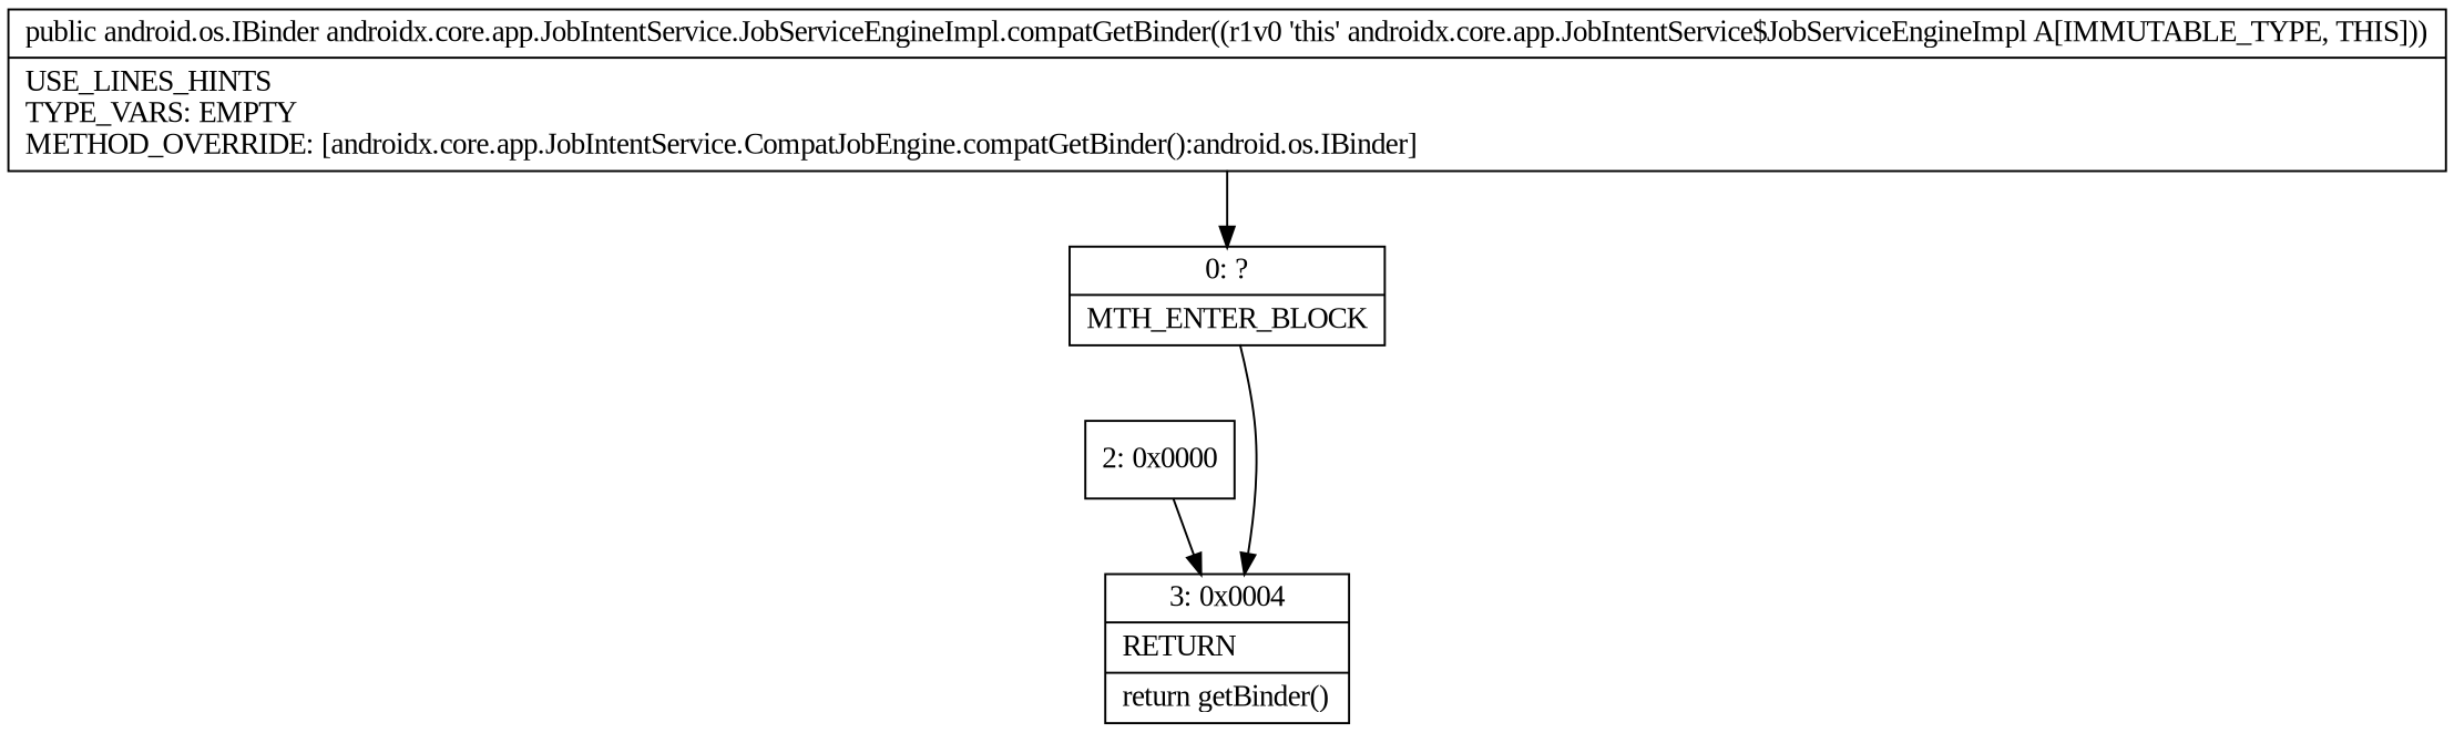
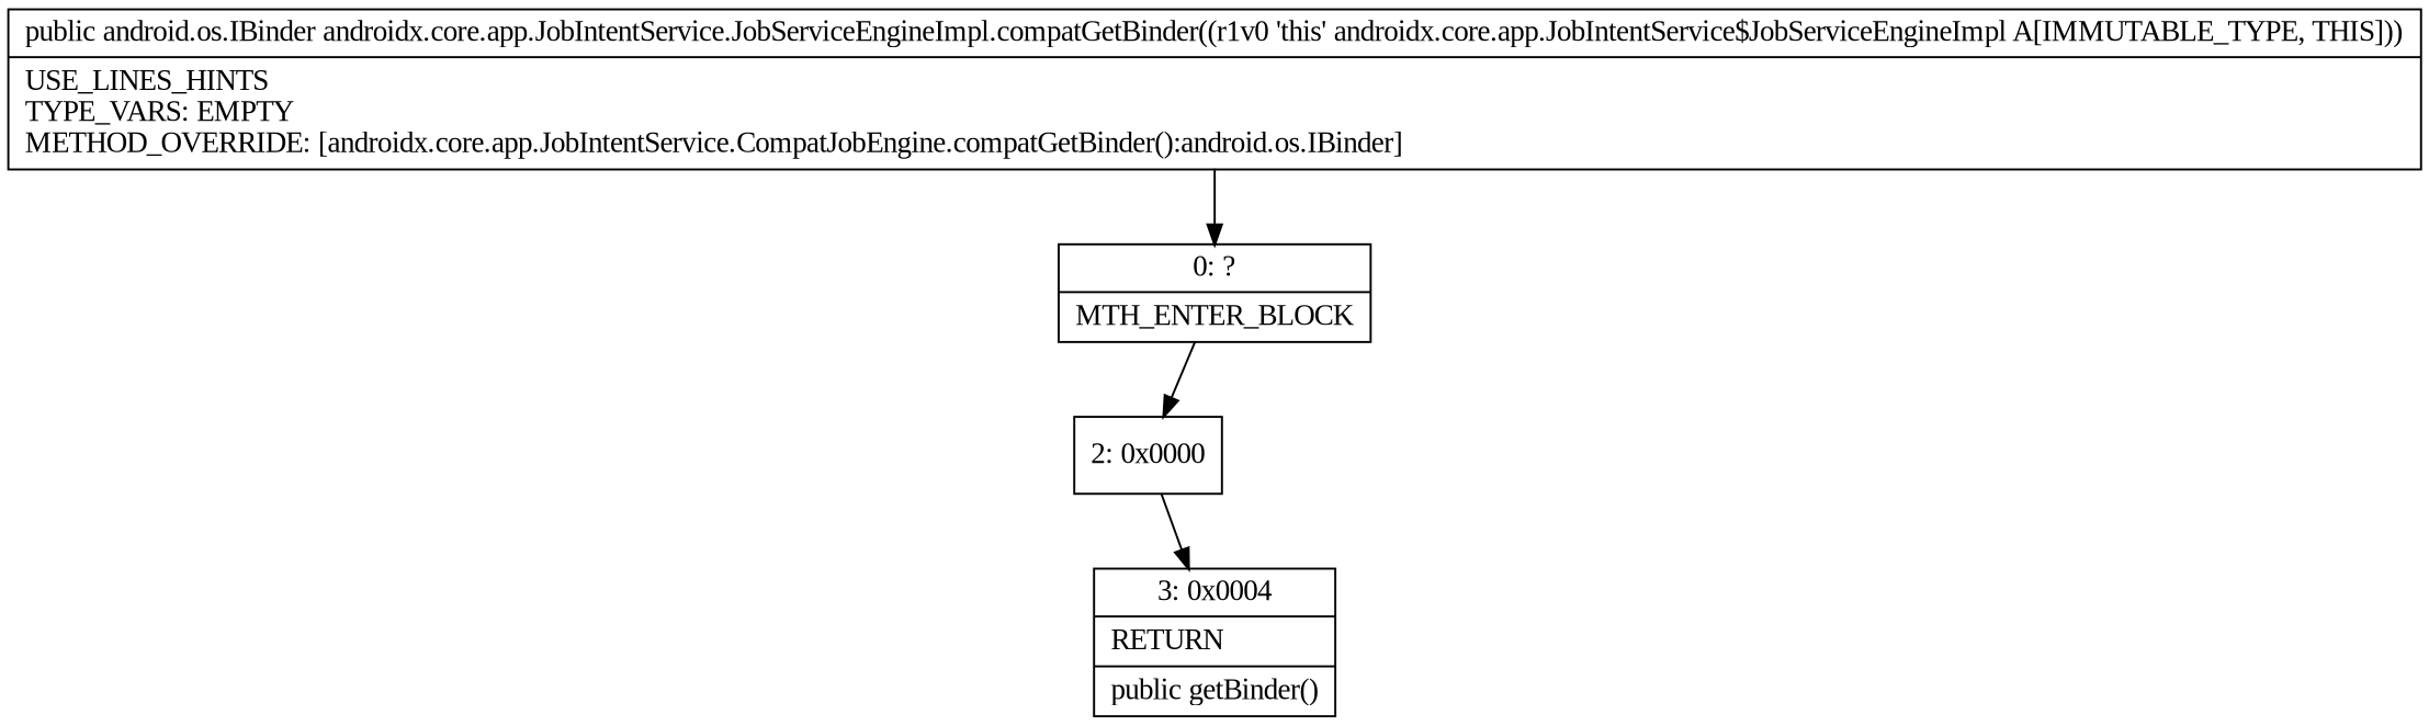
  digraph {
    fontname="Liberation Serif"
    node [fontname="Liberation Serif" shape=record]
    edge [fontname="Liberation Serif"]
    n1 [label="{0\:\ ?|MTH_ENTER_BLOCK\l}"]
    n2 [label="{2\:\ 0x0000}"]
-   n3 [label="{3\:\ 0x0004|RETURN\l|return getBinder()\l}"]
+   n3 [label="{3\:\ 0x0004|RETURN\l|public getBinder()\l}"]
    n4 [label="{public android.os.IBinder androidx.core.app.JobIntentService.JobServiceEngineImpl.compatGetBinder((r1v0 'this' androidx.core.app.JobIntentService$JobServiceEngineImpl A[IMMUTABLE_TYPE, THIS]))  | USE_LINES_HINTS\lTYPE_VARS: EMPTY\lMETHOD_OVERRIDE: [androidx.core.app.JobIntentService.CompatJobEngine.compatGetBinder():android.os.IBinder]\l}"]
-   n1 -> n3
+   n1 -> n2
    n2 -> n3
    n4 -> n1
  }
